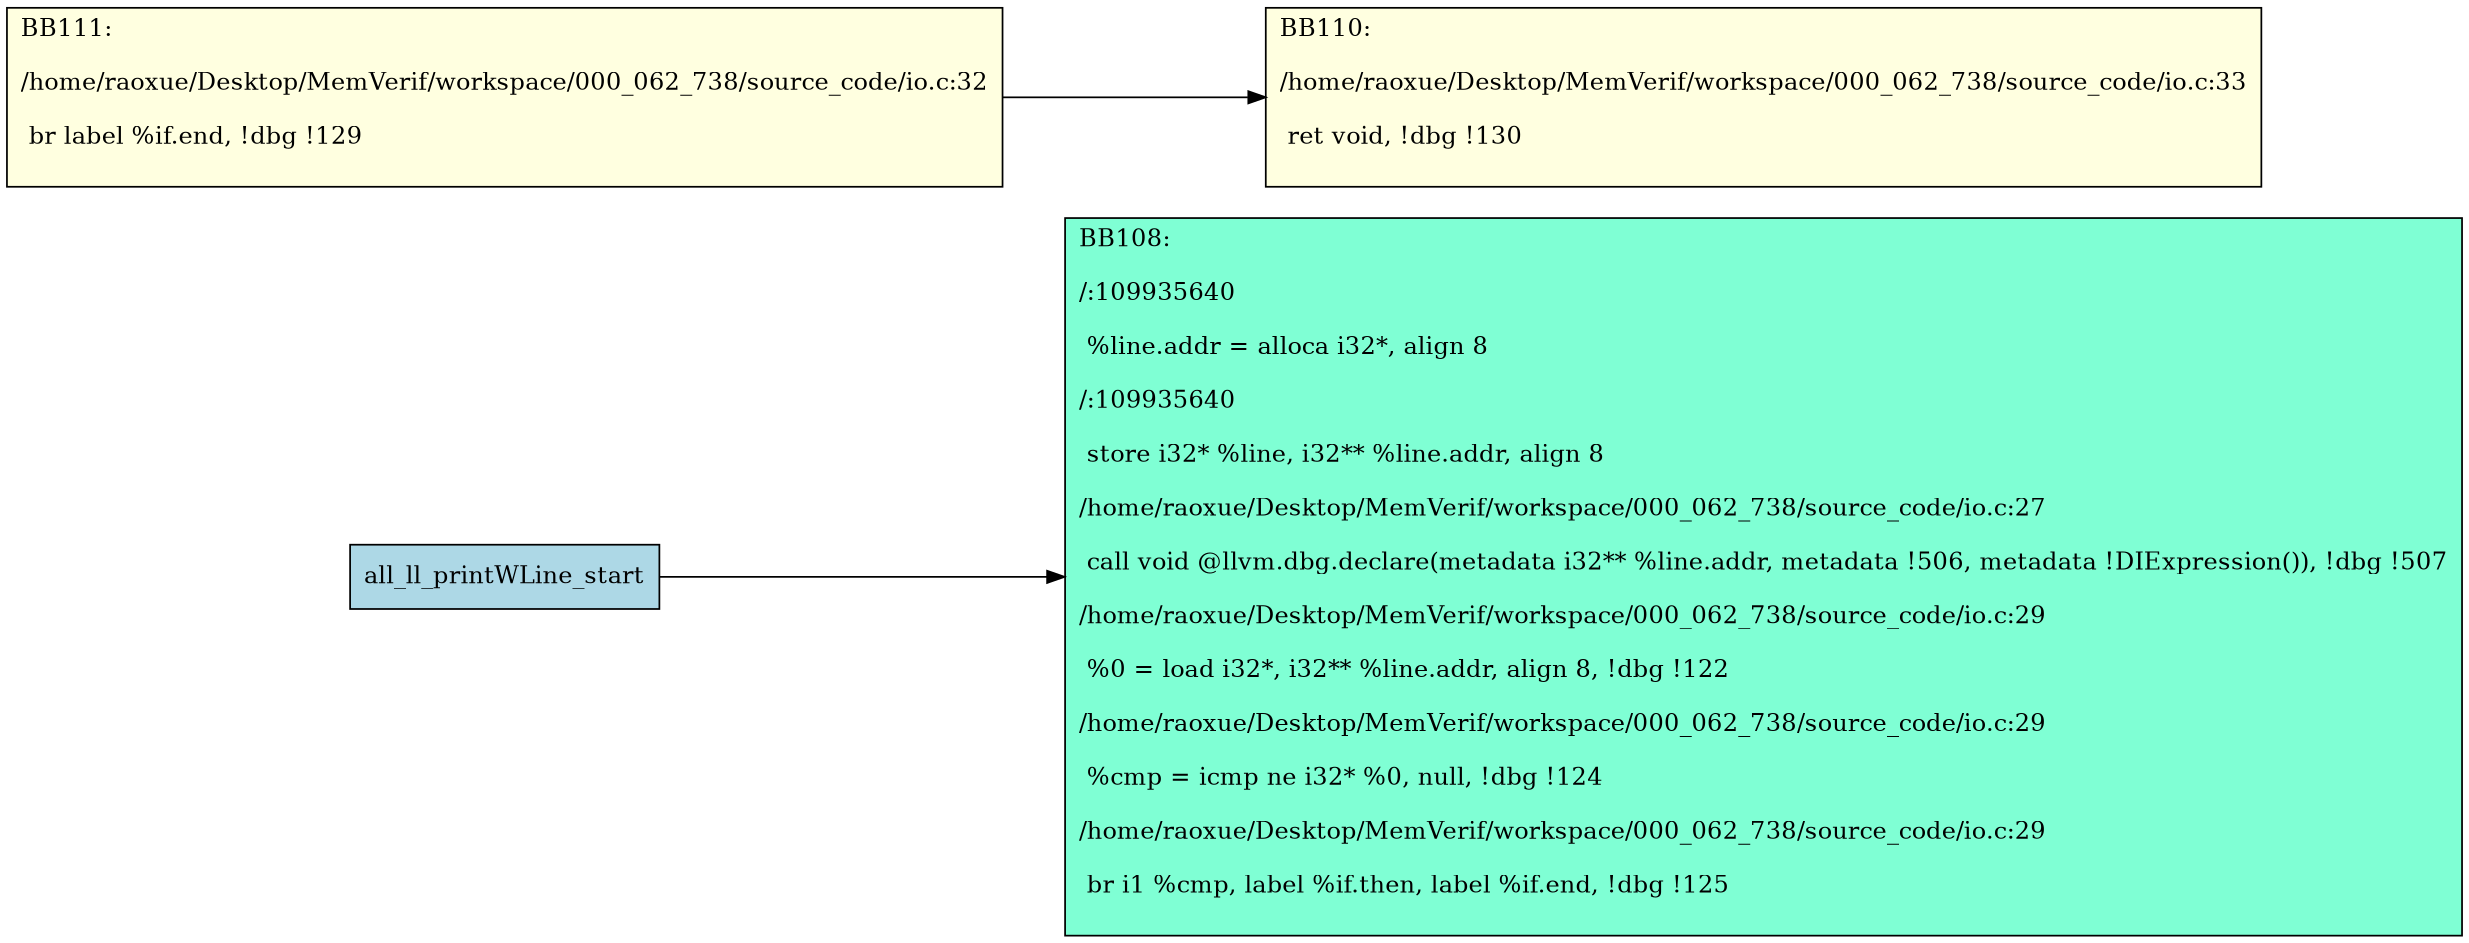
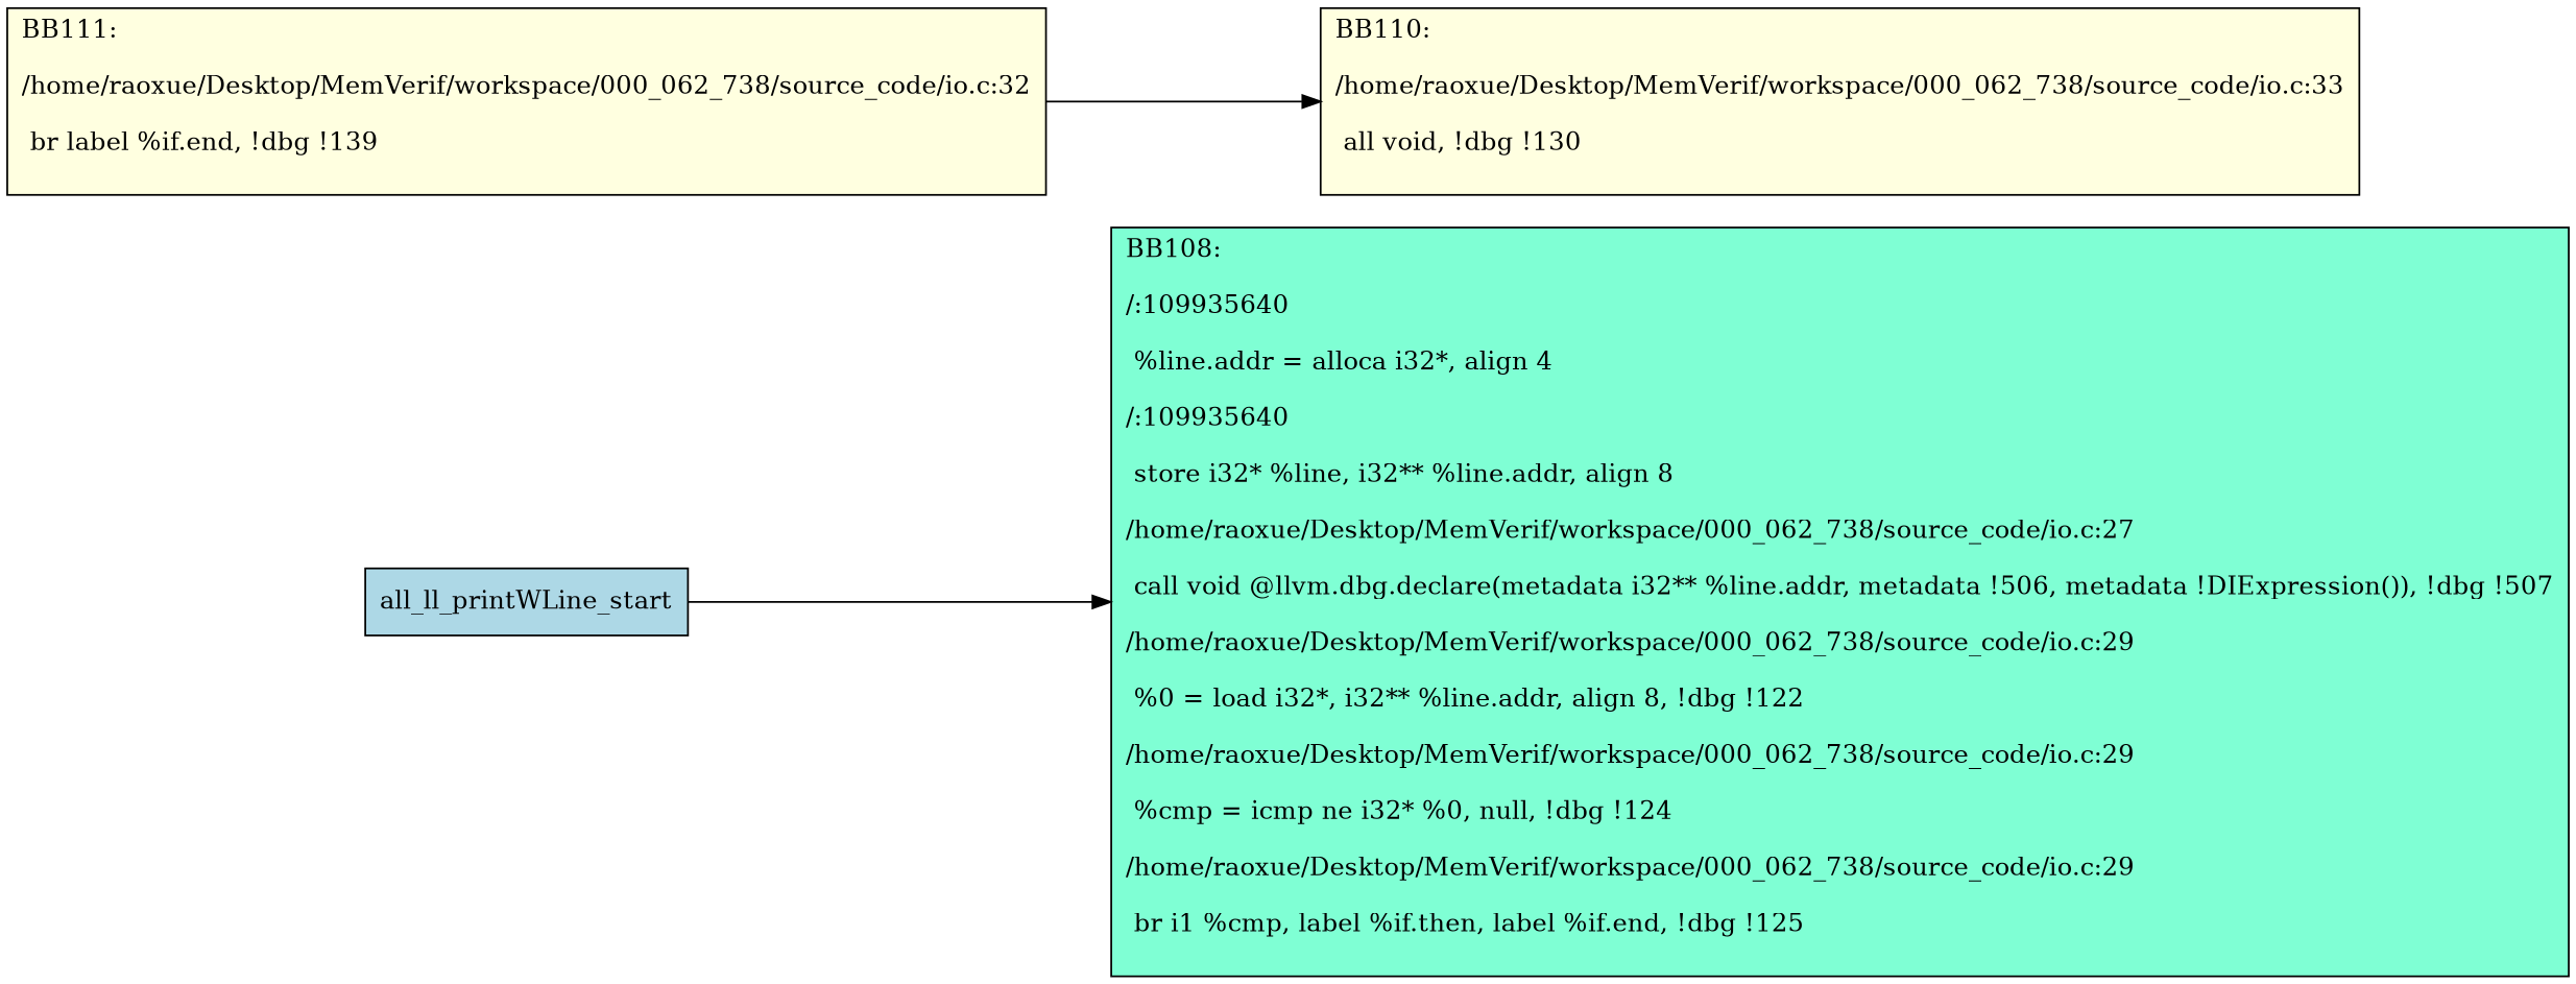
  digraph {
    fontname="DejaVu Serif"
    rankdir=LR
    node [fillcolor=lightyellow fontname="DejaVu Serif" shape=record style=filled]
    edge [fontname="DejaVu Serif"]
    n1 [fillcolor=lightblue label="{all_ll_printWLine_start}"]
-   n2 [fillcolor=aquamarine label="{BB108:\l\l/:109935640\l\n  %line.addr = alloca i32*, align 8\l\n/:109935640\l\n  store i32* %line, i32** %line.addr, align 8\l\n/home/raoxue/Desktop/MemVerif/workspace/000_062_738/source_code/io.c:27\l\n  call void @llvm.dbg.declare(metadata i32** %line.addr, metadata !506, metadata !DIExpression()), !dbg !507\l\n/home/raoxue/Desktop/MemVerif/workspace/000_062_738/source_code/io.c:29\l\n  %0 = load i32*, i32** %line.addr, align 8, !dbg !122\l\n/home/raoxue/Desktop/MemVerif/workspace/000_062_738/source_code/io.c:29\l\n  %cmp = icmp ne i32* %0, null, !dbg !124\l\n/home/raoxue/Desktop/MemVerif/workspace/000_062_738/source_code/io.c:29\l\n  br i1 %cmp, label %if.then, label %if.end, !dbg !125\l\n}"]
-   n3 [label="{BB110:\l\l/home/raoxue/Desktop/MemVerif/workspace/000_062_738/source_code/io.c:33\l\n  ret void, !dbg !130\l\n}"]
-   n4 [label="{BB111:\l\l/home/raoxue/Desktop/MemVerif/workspace/000_062_738/source_code/io.c:32\l\n  br label %if.end, !dbg !129\l\n}"]
+   n2 [fillcolor=aquamarine label="{BB108:\l\l/:109935640\l\n  %line.addr = alloca i32*, align 4\l\n/:109935640\l\n  store i32* %line, i32** %line.addr, align 8\l\n/home/raoxue/Desktop/MemVerif/workspace/000_062_738/source_code/io.c:27\l\n  call void @llvm.dbg.declare(metadata i32** %line.addr, metadata !506, metadata !DIExpression()), !dbg !507\l\n/home/raoxue/Desktop/MemVerif/workspace/000_062_738/source_code/io.c:29\l\n  %0 = load i32*, i32** %line.addr, align 8, !dbg !122\l\n/home/raoxue/Desktop/MemVerif/workspace/000_062_738/source_code/io.c:29\l\n  %cmp = icmp ne i32* %0, null, !dbg !124\l\n/home/raoxue/Desktop/MemVerif/workspace/000_062_738/source_code/io.c:29\l\n  br i1 %cmp, label %if.then, label %if.end, !dbg !125\l\n}"]
+   n3 [label="{BB110:\l\l/home/raoxue/Desktop/MemVerif/workspace/000_062_738/source_code/io.c:33\l\n  all void, !dbg !130\l\n}"]
+   n4 [label="{BB111:\l\l/home/raoxue/Desktop/MemVerif/workspace/000_062_738/source_code/io.c:32\l\n  br label %if.end, !dbg !139\l\n}"]
    n1 -> n2
    n4 -> n3
  }
